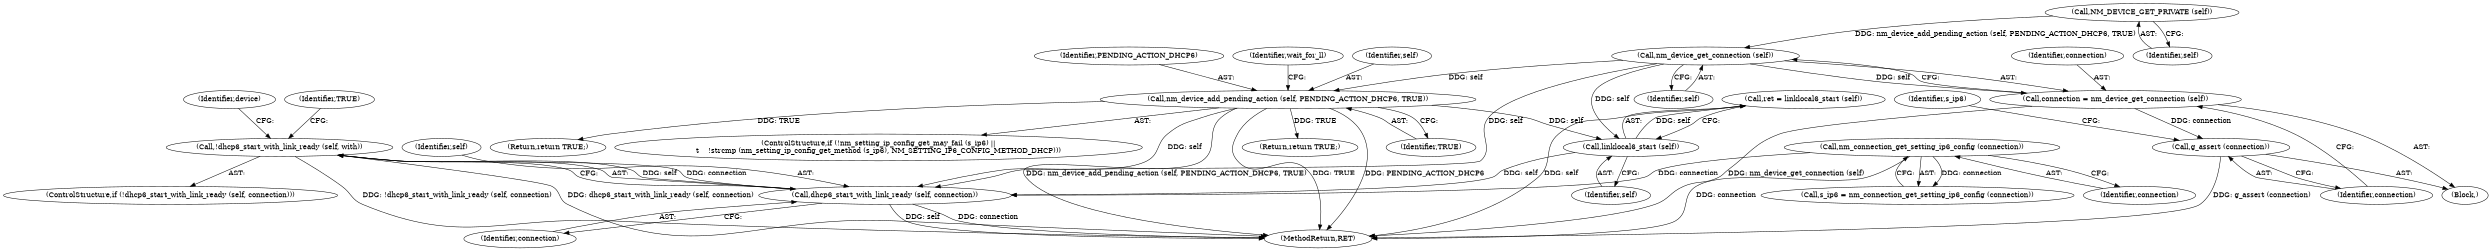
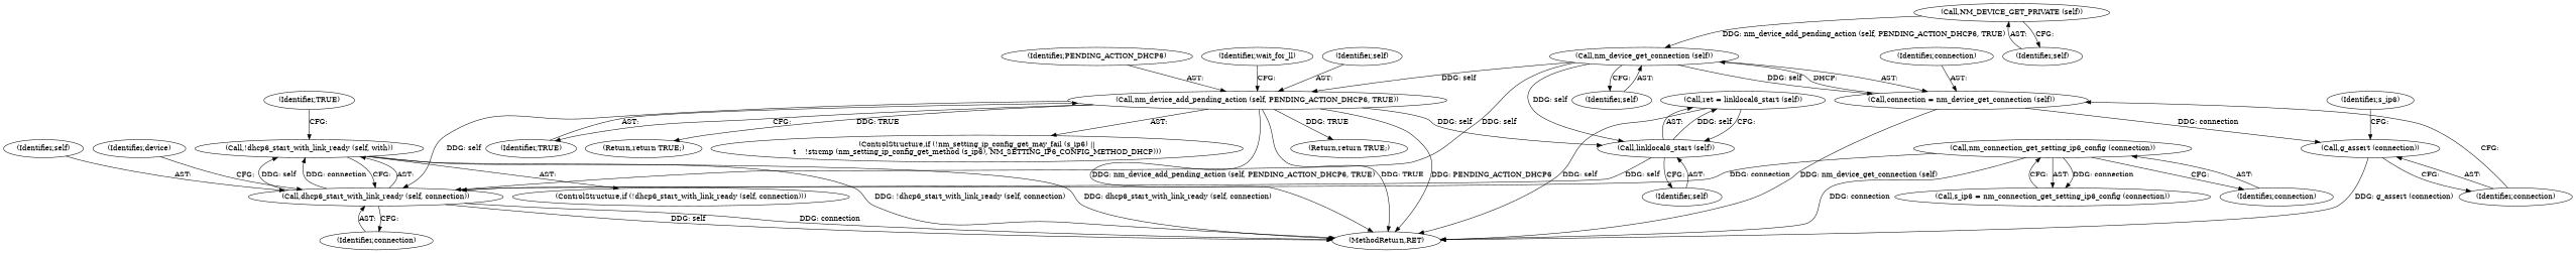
  digraph {
    fontname="DejaVu Serif"
    node [fontname="DejaVu Serif"]
    edge [fontname="DejaVu Serif"]
    n1 [label="(Call,!dhcp6_start_with_link_ready (self, with))"]
    n2 [label="(Call,dhcp6_start_with_link_ready (self, connection))"]
    n3 [label="(ControlStructure,if (!dhcp6_start_with_link_ready (self, connection)))"]
    n4 [label="(MethodReturn,RET)"]
    n5 [label="(Identifier,connection)"]
    n6 [label="(Call,linklocal6_start (self))"]
    n7 [label="(Call,ret = linklocal6_start (self))"]
    n8 [label="(Identifier,self)"]
    n9 [label="(Call,nm_device_get_connection (self))"]
    n10 [label="(Call,nm_device_add_pending_action (self, PENDING_ACTION_DHCP6, TRUE))"]
    n11 [label="(Call,connection = nm_device_get_connection (self))"]
    n12 [label="(Identifier,self)"]
    n13 [label="(Return,return TRUE;)"]
    n14 [label="(Identifier,TRUE)"]
    n15 [label="(Return,return TRUE;)"]
    n16 [label="(ControlStructure,if (!nm_setting_ip_config_get_may_fail (s_ip6) ||\n\t    !strcmp (nm_setting_ip_config_get_method (s_ip6), NM_SETTING_IP6_CONFIG_METHOD_DHCP)))"]
    n17 [label="(Call,g_assert (connection))"]
-   n18 [label="(Block,)"]
    n19 [label="(Call,NM_DEVICE_GET_PRIVATE (self))"]
    n20 [label="(Identifier,self)"]
    n21 [label="(Call,nm_connection_get_setting_ip6_config (connection))"]
    n22 [label="(Call,s_ip6 = nm_connection_get_setting_ip6_config (connection))"]
    n23 [label="(Identifier,connection)"]
    n24 [label="(Identifier,connection)"]
    n25 [label="(Identifier,TRUE)"]
    n26 [label="(Identifier,PENDING_ACTION_DHCP6)"]
    n27 [label="(Identifier,self)"]
    n28 [label="(Identifier,device)"]
    n29 [label="(Identifier,connection)"]
    n30 [label="(Identifier,wait_for_ll)"]
    n31 [label="(Identifier,s_ip6)"]
    n32 [label="(Identifier,self)"]
    n1 -> n2 [label="CFG: "]
    n1 -> n3 [label="AST: "]
    n1 -> n4 [label="DDG: !dhcp6_start_with_link_ready (self, connection)"]
    n1 -> n4 [label="DDG: dhcp6_start_with_link_ready (self, connection)"]
    n2 -> n1 [label="AST: "]
    n2 -> n1 [label="DDG: self"]
    n2 -> n1 [label="DDG: connection"]
    n2 -> n4 [label="DDG: self"]
    n2 -> n4 [label="DDG: connection"]
    n2 -> n5 [label="CFG: "]
    n5 -> n2 [label="AST: "]
    n6 -> n2 [label="DDG: self"]
    n6 -> n7 [label="AST: "]
    n6 -> n7 [label="DDG: self"]
    n6 -> n8 [label="CFG: "]
    n7 -> n4 [label="DDG: self"]
    n7 -> n6 [label="CFG: "]
    n8 -> n6 [label="AST: "]
    n9 -> n2 [label="DDG: self"]
    n9 -> n6 [label="DDG: self"]
    n9 -> n10 [label="DDG: self"]
    n9 -> n11 [label="AST: "]
    n9 -> n11 [label="DDG: self"]
    n9 -> n12 [label="CFG: "]
    n10 -> n2 [label="DDG: self"]
    n10 -> n4 [label="DDG: PENDING_ACTION_DHCP6"]
    n10 -> n4 [label="DDG: nm_device_add_pending_action (self, PENDING_ACTION_DHCP6, TRUE)"]
    n10 -> n4 [label="DDG: TRUE"]
    n10 -> n6 [label="DDG: self"]
    n10 -> n13 [label="DDG: TRUE"]
    n10 -> n14 [label="CFG: "]
    n10 -> n15 [label="DDG: TRUE"]
    n10 -> n16 [label="AST: "]
    n11 -> n4 [label="DDG: nm_device_get_connection (self)"]
-   n11 -> n9 [label="CFG: "]
+   n11 -> n9 [label="DHCP: "]
    n11 -> n17 [label="DDG: connection"]
-   n11 -> n18 [label="AST: "]
    n12 -> n9 [label="AST: "]
    n14 -> n10 [label="AST: "]
    n17 -> n4 [label="DDG: g_assert (connection)"]
-   n17 -> n18 [label="AST: "]
    n17 -> n24 [label="CFG: "]
    n19 -> n9 [label="DDG: nm_device_add_pending_action (self, PENDING_ACTION_DHCP6, TRUE)"]
    n19 -> n20 [label="CFG: "]
    n20 -> n19 [label="AST: "]
    n21 -> n2 [label="DDG: connection"]
    n21 -> n4 [label="DDG: connection"]
    n21 -> n22 [label="AST: "]
    n21 -> n22 [label="DDG: connection"]
    n21 -> n23 [label="CFG: "]
    n22 -> n21 [label="CFG: "]
    n23 -> n21 [label="AST: "]
    n24 -> n11 [label="CFG: "]
    n24 -> n17 [label="AST: "]
    n25 -> n1 [label="CFG: "]
    n26 -> n10 [label="AST: "]
    n27 -> n2 [label="AST: "]
-   n28 -> n1 [label="CFG: "]
+   n28 -> n2 [label="CFG: "]
    n29 -> n11 [label="AST: "]
    n30 -> n10 [label="CFG: "]
    n31 -> n17 [label="CFG: "]
    n32 -> n10 [label="AST: "]
  }
